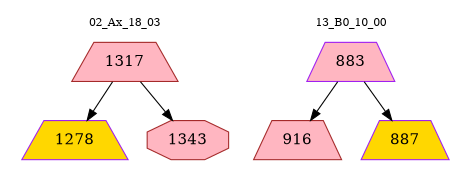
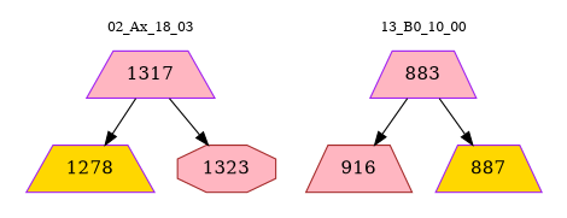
  digraph {
    node [color=brown fillcolor=lightpink shape=trapezium style=filled]
    edge [color=black]
-   n1 [label=1317]
+   n1 [color=purple label=1317]
    n2 [color=purple fillcolor=gold label=1278]
-   n3 [label=1343 shape=octagon]
+   n3 [label=1323 shape=octagon]
    n4 [color=purple label=883]
    n5 [label=916]
    n6 [color=purple fillcolor=gold label=887]
    subgraph cluster_1 {
      color=white
      fontsize=10
      label="02_Ax_18_03"
      n1
      n2
      n3
    }
    subgraph cluster_2 {
      color=white
      fontsize=10
      label="13_B0_10_00"
      n4
      n5
      n6
    }
    n1 -> n2
    n1 -> n3
    n4 -> n5
    n4 -> n6
  }
